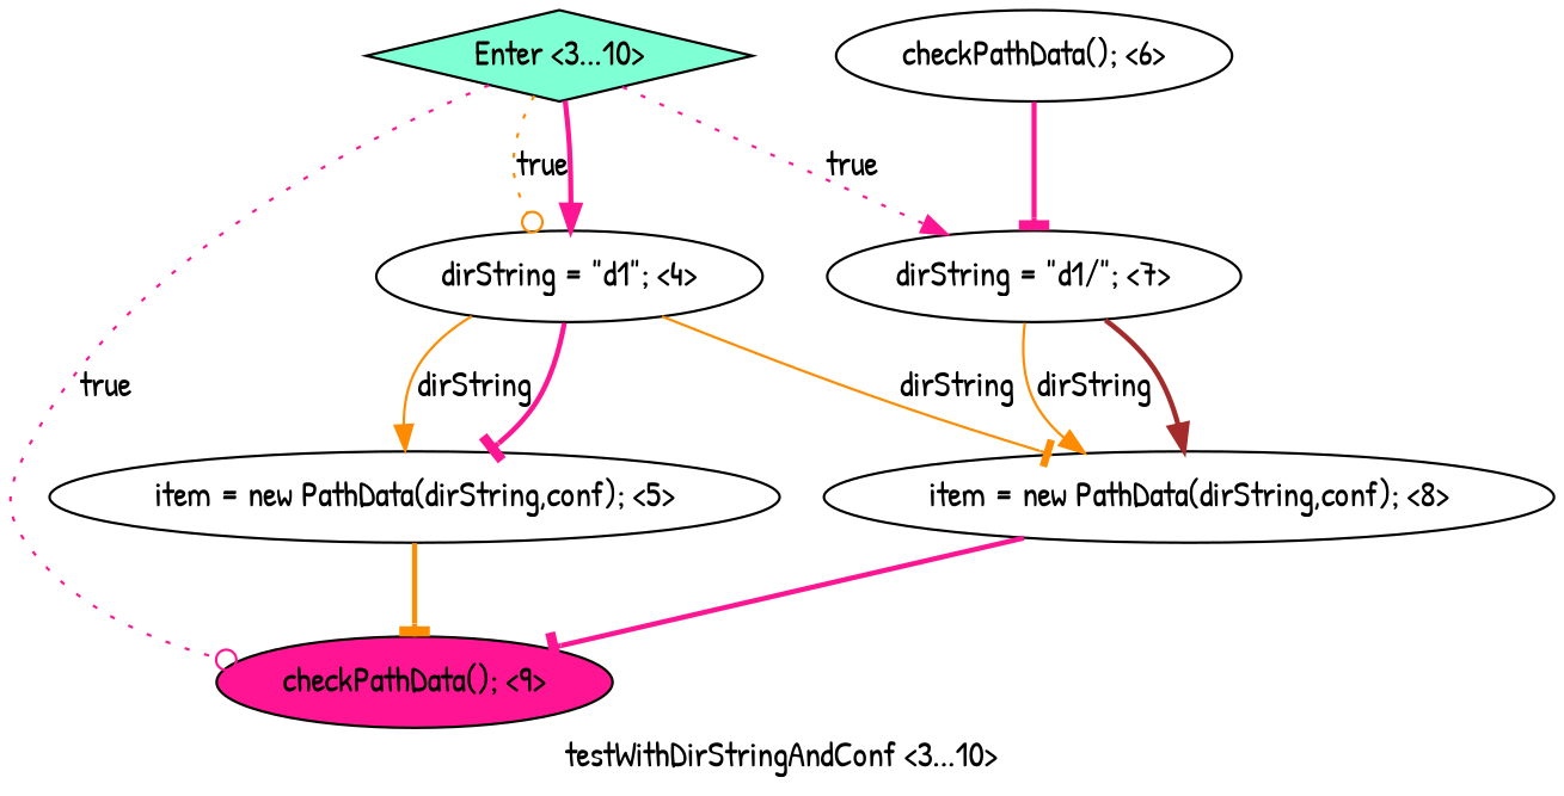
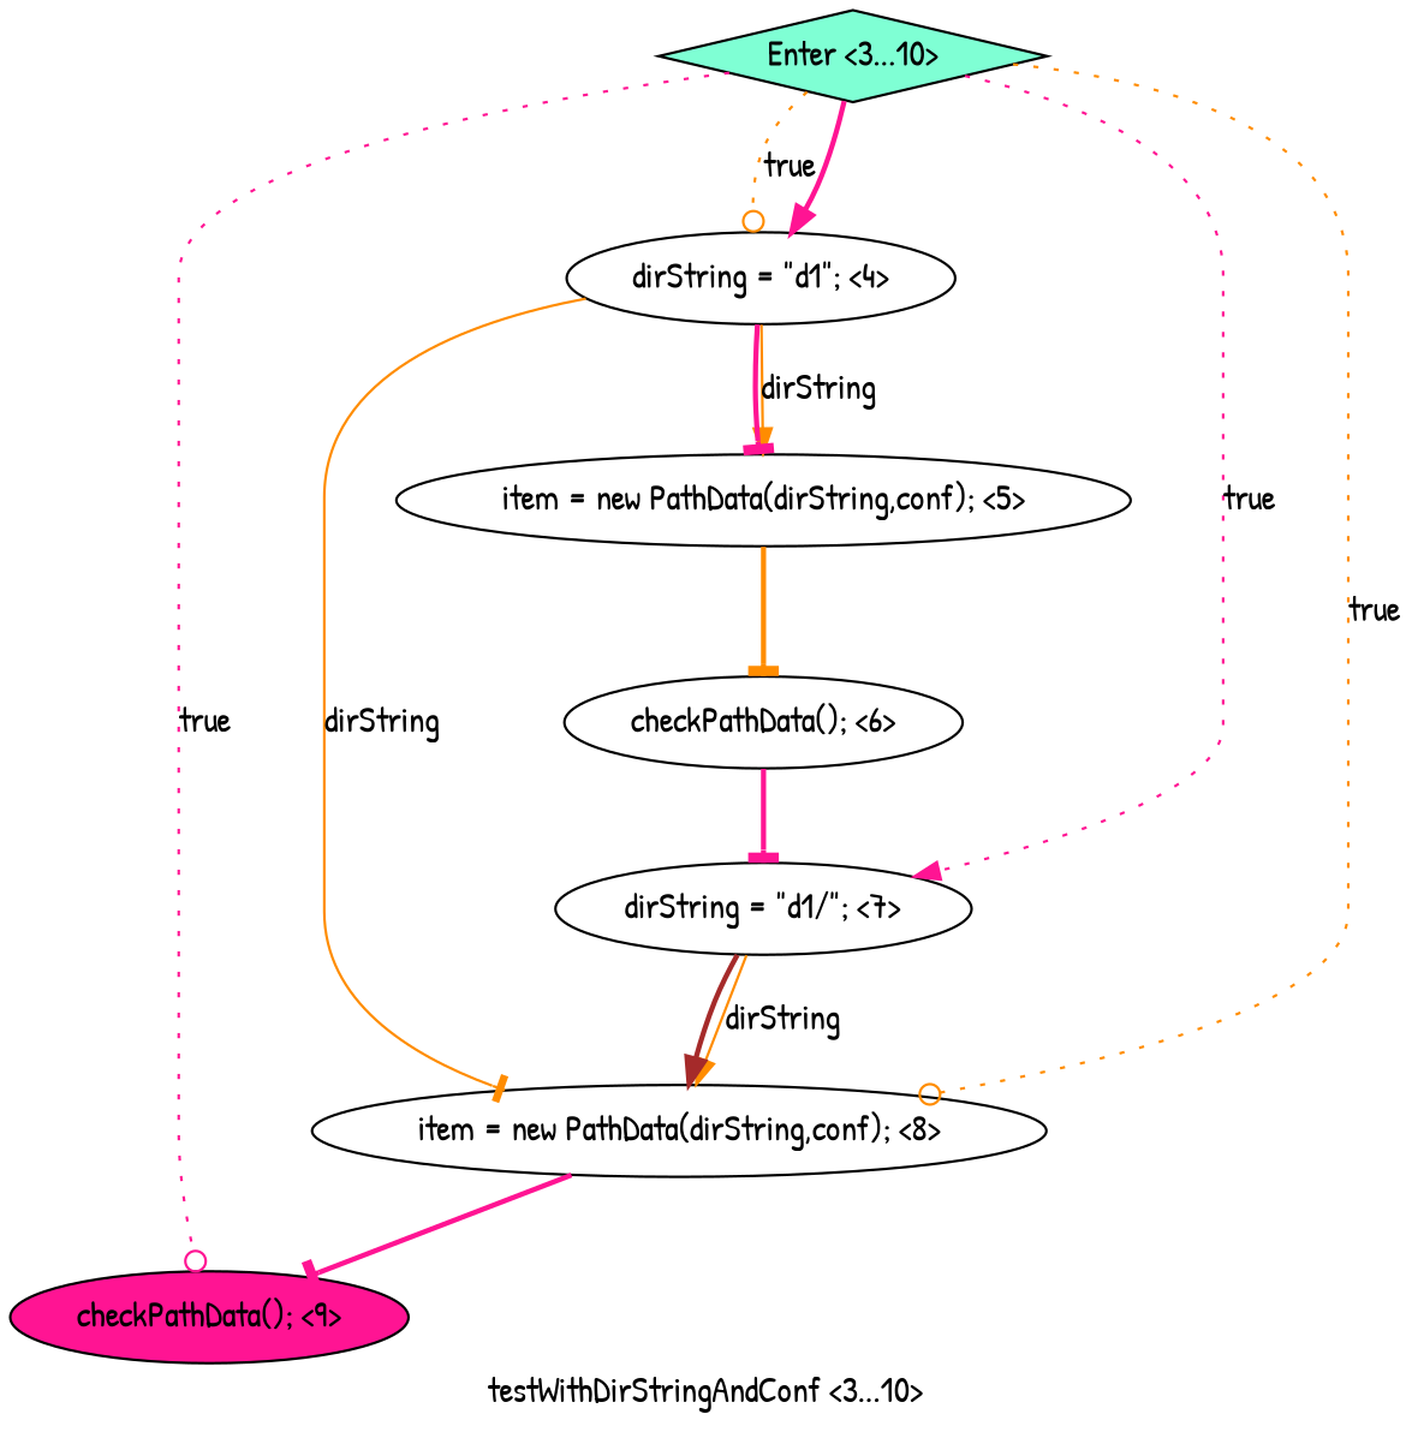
  digraph {
    fontname="Patrick Hand"
    label="testWithDirStringAndConf <3...10>"
    node [fillcolor=white fontname="Patrick Hand" shape=ellipse style=filled]
    edge [arrowhead=tee color=deeppink fontname="Patrick Hand" style=bold]
    n1 [label="item = new PathData(dirString,conf); <8>"]
    n2 [fillcolor=deeppink label="checkPathData(); <9>"]
    n3 [fillcolor=aquamarine label="Enter <3...10>" shape=diamond]
    n4 [label="dirString = \"d1\"; <4>"]
    n5 [label="dirString = \"d1/\"; <7>"]
    n6 [label="checkPathData(); <6>"]
    n7 [label="item = new PathData(dirString,conf); <5>"]
    n1 -> n2
+   n3 -> n1 [arrowhead=odot color=darkorange label=true style=dotted]
    n3 -> n2 [arrowhead=odot label=true style=dotted]
    n3 -> n4 [arrowhead=odot color=darkorange label=true style=dotted]
    n3 -> n4 [arrowhead=normal]
    n3 -> n5 [arrowhead=normal label=true style=dotted]
    n4 -> n1 [color=darkorange label=dirString style=solid]
    n4 -> n7 [arrowhead=normal color=darkorange label=dirString style=solid]
    n4 -> n7
    n5 -> n1 [arrowhead=normal color=darkorange label=dirString style=solid]
    n5 -> n1 [arrowhead=normal color=brown]
    n6 -> n5
-   n7 -> n2 [color=darkorange]
+   n7 -> n6 [color=darkorange]
  }
